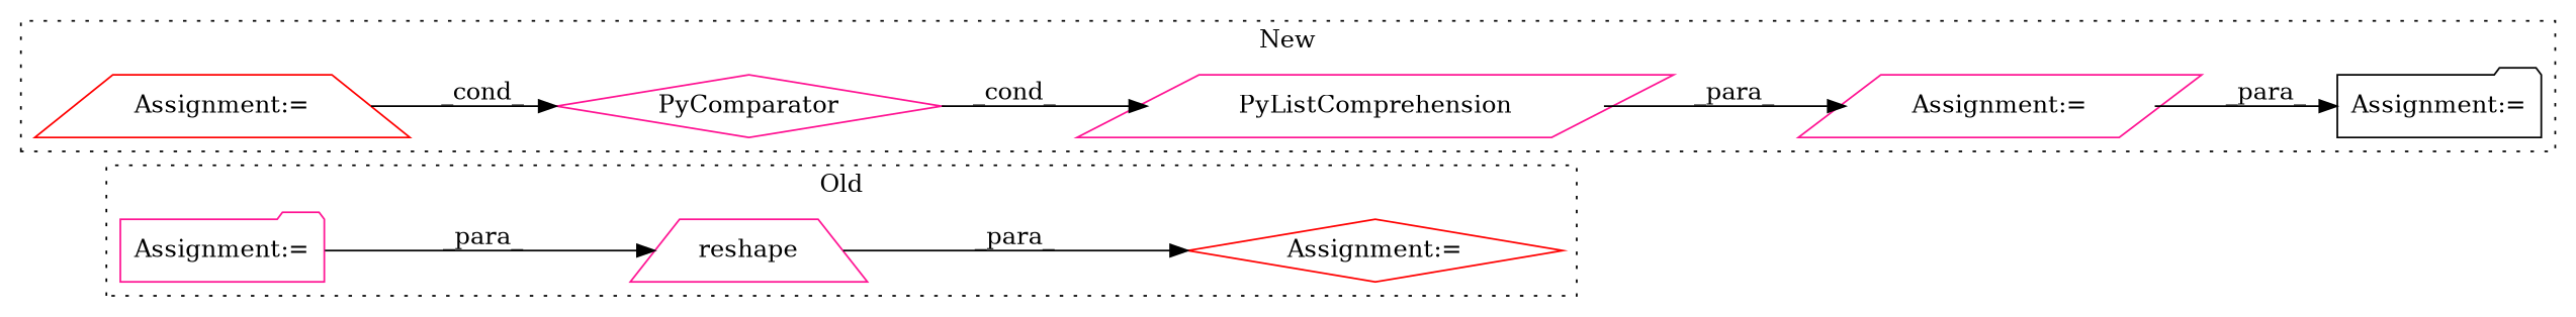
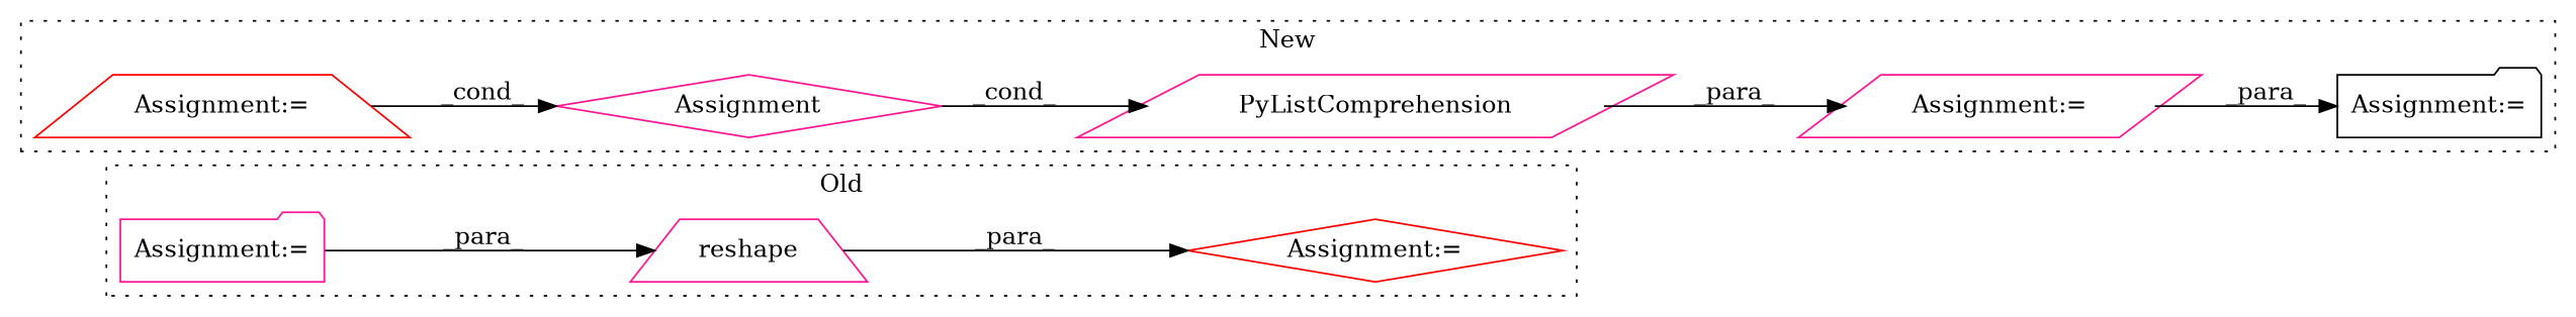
  digraph {
    rankdir=LR
    node [a=7 color=deeppink l=1 s=7993 shape=trapezium]
    n1 [a=32 l="8,1" label=reshape s="7922,7963"]
    n2 [color=red label="Assignment:=" s=7901 shape=diamond]
    n3 [label="Assignment:=" s=7661 shape=folder]
    n4 [a=109 l=105 label=PyListComprehension s=7918 shape=parallelogram]
-   n5 [a=113 l=22 label=PyComparator shape=diamond]
+   n5 [a=113 l=22 label=Assignment shape=diamond]
    n6 [color=red l=22 label="Assignment:="]
    n7 [label="Assignment:=" s=7884 shape=parallelogram]
    n8 [color=black label="Assignment:=" s=8098 shape=folder]
    subgraph cluster_1 {
      label=Old
      style=dotted
      n1
      n2
      n3
    }
    subgraph cluster_2 {
      label=New
      style=dotted
      n4
      n5
      n6
      n7
      n8
    }
    n1 -> n2 [label=_para_]
    n3 -> n1 [label=_para_]
    n4 -> n7 [label=_para_]
    n5 -> n4 [label=_cond_]
    n6 -> n5 [label=_cond_]
    n7 -> n8 [label=_para_]
  }
